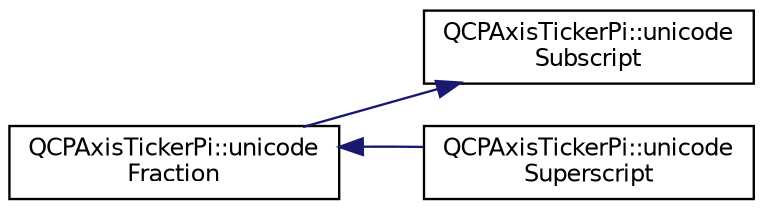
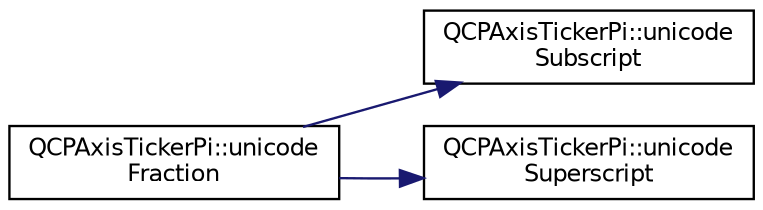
  digraph {
    rankdir=LR
    node [color=black fillcolor=white fontname=Helvetica fontsize=10 shape=record style=filled]
    edge [color=midnightblue fontname=Helvetica fontsize=10 labelfontname=Helvetica labelfontsize=10 style=solid]
    n1 [height=0.2 label="QCPAxisTickerPi::unicode\lFraction" width=0.4]
    n2 [height=0.2 label="QCPAxisTickerPi::unicode\lSubscript" width=0.4]
    n3 [height=0.2 label="QCPAxisTickerPi::unicode\lSuperscript" width=0.4]
    n1 -> n2
-   n3 -> n1
+   n1 -> n3
  }
